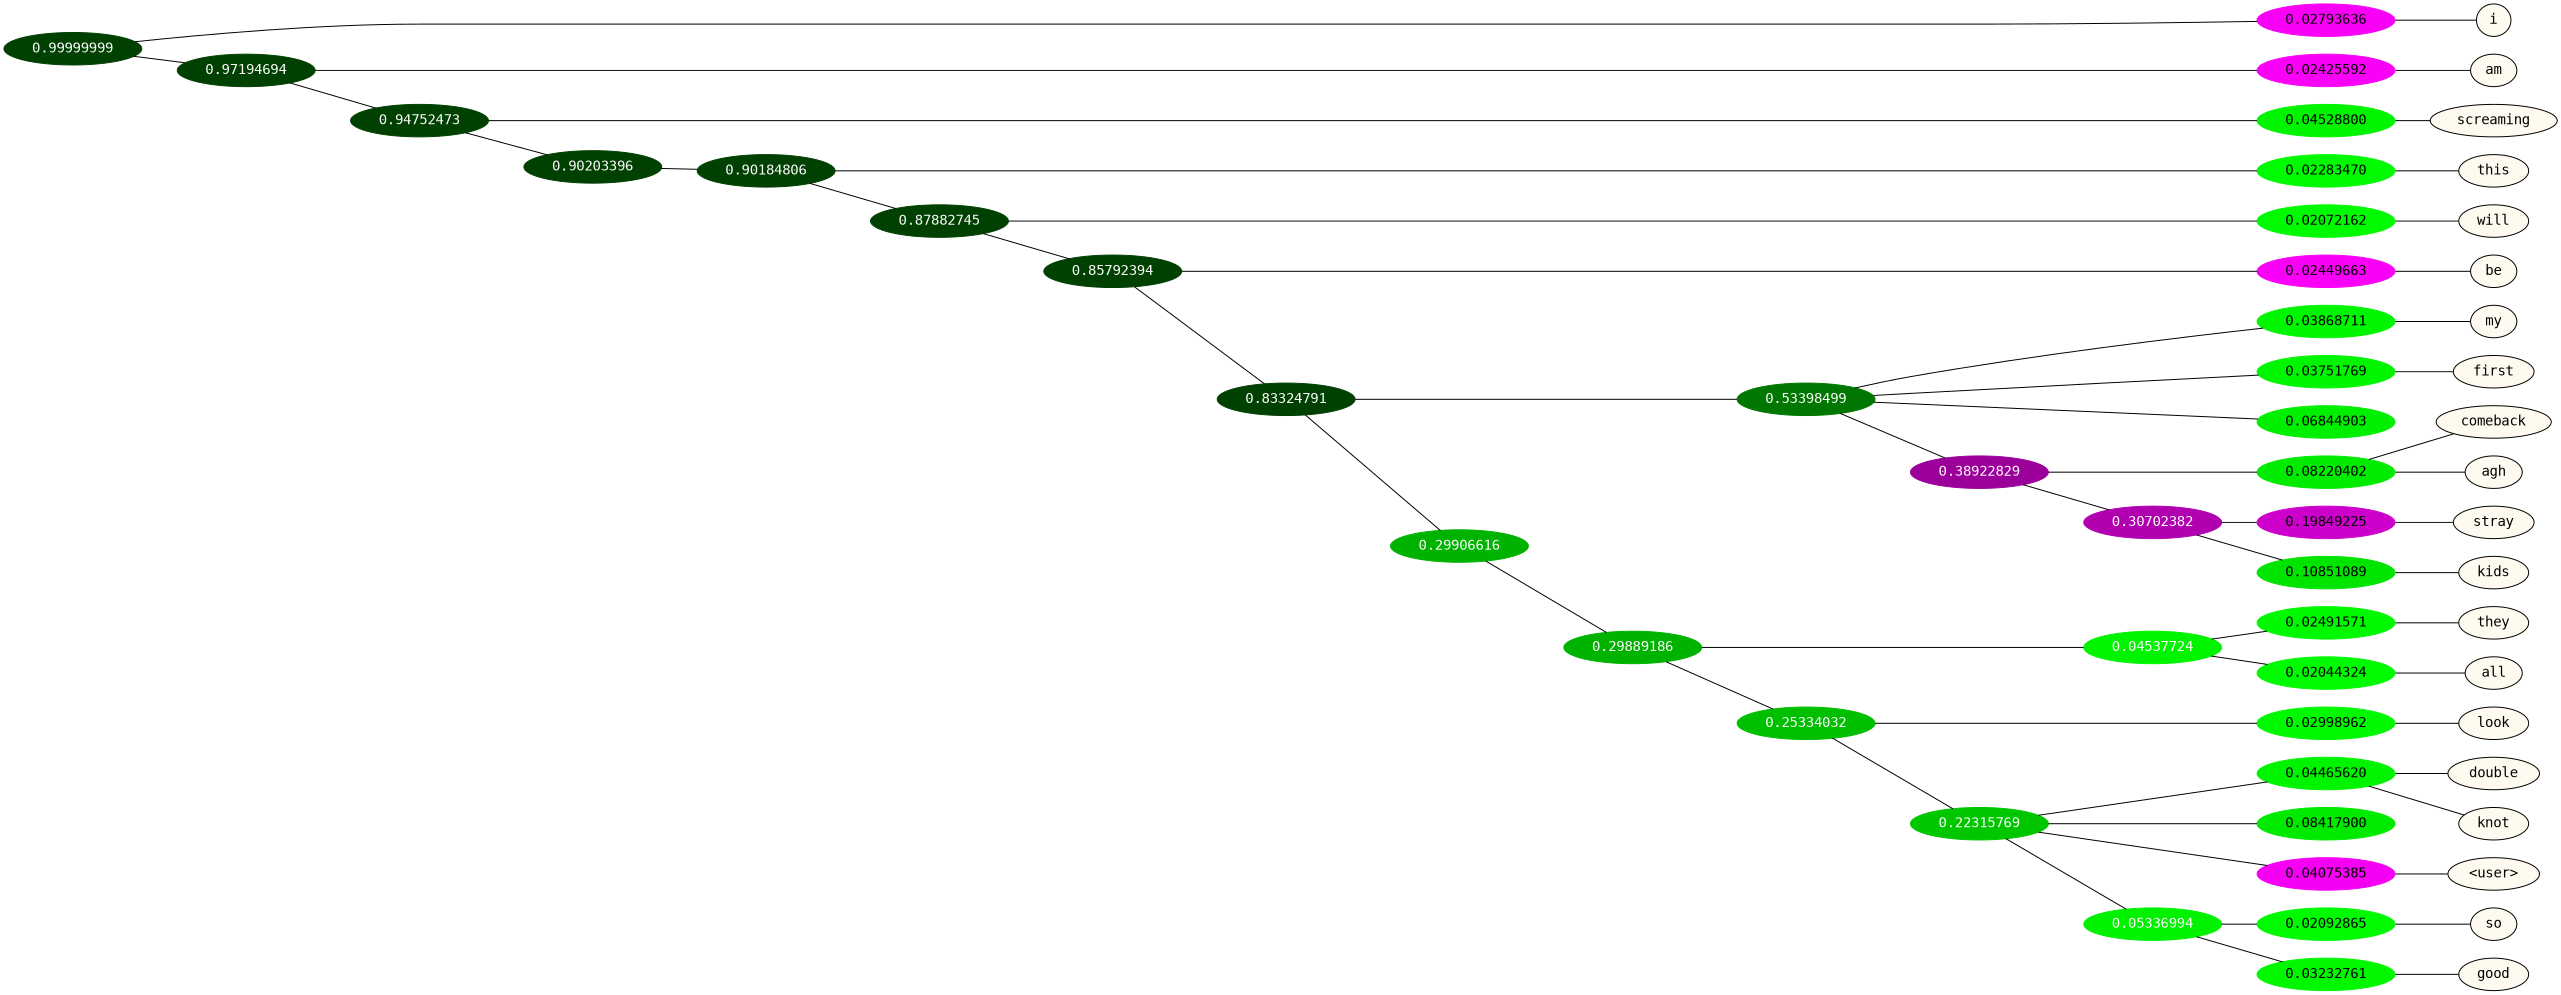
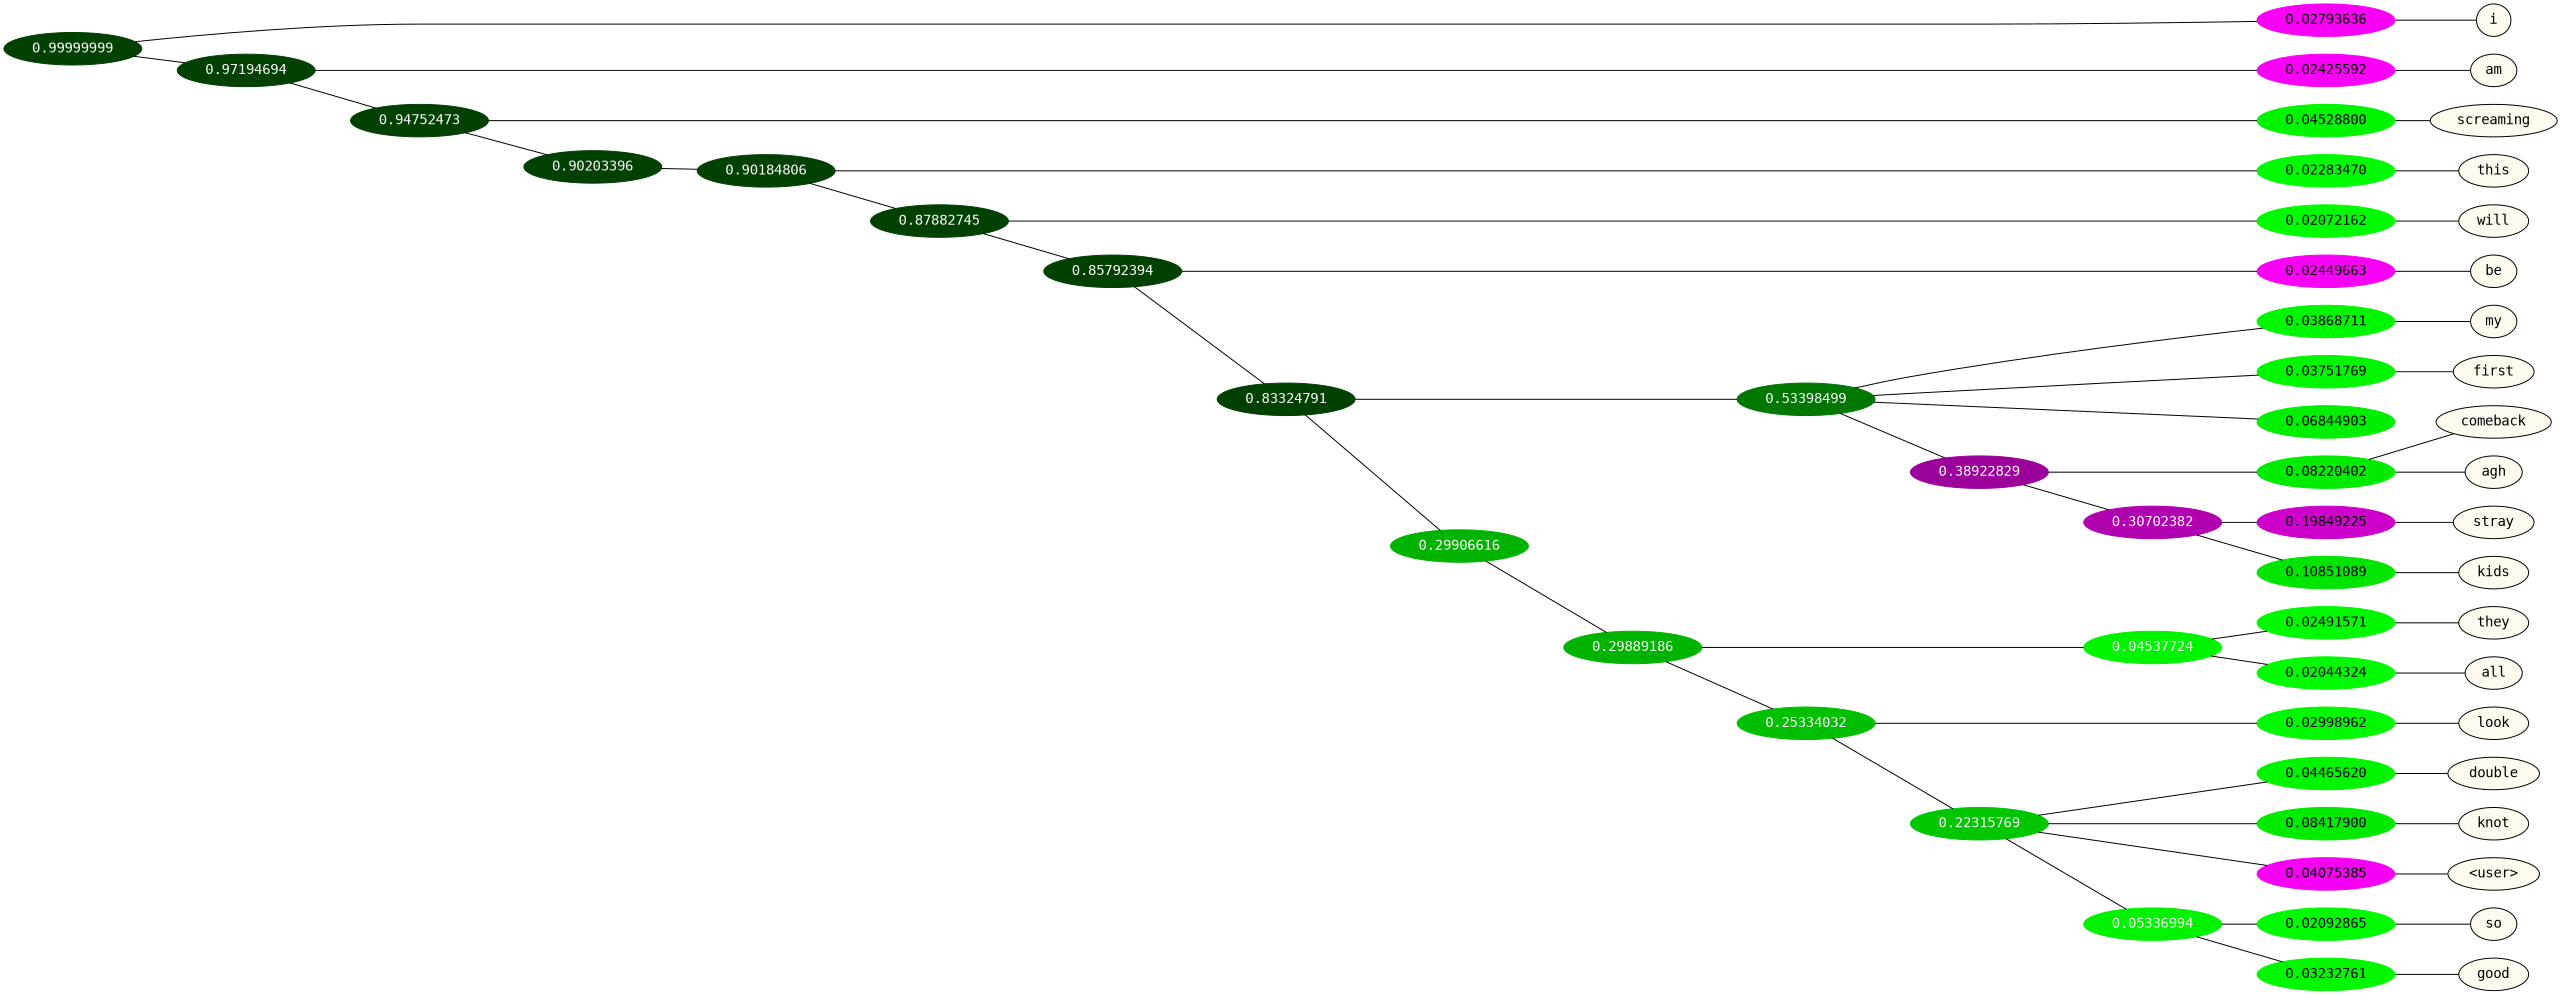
  graph {
    fontname="DejaVu Sans Mono"
    rankdir=LR
    node [color=black fontname="DejaVu Sans Mono" format=png nodesep=0.001 ordering=out overlap_scaling=0.01 ranksep=0.001 style=filled]
    edge [fontname="DejaVu Sans Mono"]
    n1 [fillcolor=floralwhite height=0.15 label=i style="filled,solid" width=0.15]
    n2 [fillcolor=floralwhite height=0.15 label=am style="filled,solid" width=0.15]
    n3 [fillcolor=floralwhite height=0.15 label=screaming style="filled,solid" width=0.15]
    n4 [fillcolor=floralwhite height=0.15 label=this style="filled,solid" width=0.15]
    n5 [fillcolor=floralwhite height=0.15 label=will style="filled,solid" width=0.15]
    n6 [fillcolor=floralwhite height=0.15 label=be style="filled,solid" width=0.15]
    n7 [fillcolor=floralwhite height=0.15 label=my style="filled,solid" width=0.15]
    n8 [fillcolor=floralwhite height=0.15 label=first style="filled,solid" width=0.15]
    n9 [fillcolor=floralwhite height=0.15 label=stray style="filled,solid" width=0.15]
    n10 [fillcolor=floralwhite height=0.15 label=kids style="filled,solid" width=0.15]
    n11 [fillcolor=floralwhite height=0.15 label=comeback style="filled,solid" width=0.15]
    n12 [fillcolor=floralwhite height=0.15 label=agh style="filled,solid" width=0.15]
    n13 [fillcolor=floralwhite height=0.15 label=they style="filled,solid" width=0.15]
    n14 [fillcolor=floralwhite height=0.15 label=all style="filled,solid" width=0.15]
    n15 [fillcolor=floralwhite height=0.15 label=look style="filled,solid" width=0.15]
    n16 [fillcolor=floralwhite height=0.15 label=so style="filled,solid" width=0.15]
    n17 [fillcolor=floralwhite height=0.15 label=good style="filled,solid" width=0.15]
    n18 [fillcolor=floralwhite height=0.15 label=double style="filled,solid" width=0.15]
    n19 [fillcolor=floralwhite height=0.15 label=knot style="filled,solid" width=0.15]
    n20 [fillcolor=floralwhite height=0.15 label="\<user\>" style="filled,solid" width=0.15]
    n21 [color="0.835 1.000 0.972" fontcolor=black height=0.15 label=0.02793636 width=0.15]
    n22 [color="0.835 1.000 0.976" fontcolor=black height=0.15 label=0.02425592 width=0.15]
    n23 [color="0.334 1.000 0.955" fontcolor=black height=0.15 label=0.04528800 width=0.15]
    n24 [color="0.334 1.000 0.977" fontcolor=black height=0.15 label=0.02283470 width=0.15]
    n25 [color="0.334 1.000 0.979" fontcolor=black height=0.15 label=0.02072162 width=0.15]
    n26 [color="0.835 1.000 0.976" fontcolor=black height=0.15 label=0.02449663 width=0.15]
    n27 [color="0.334 1.000 0.961" fontcolor=black height=0.15 label=0.03868711 width=0.15]
    n28 [color="0.334 1.000 0.962" fontcolor=black height=0.15 label=0.03751769 width=0.15]
    n29 [color="0.835 1.000 0.802" fontcolor=black height=0.15 label=0.19849225 width=0.15]
    n30 [color="0.334 1.000 0.891" fontcolor=black height=0.15 label=0.10851089 width=0.15]
    n31 [color="0.334 1.000 0.918" fontcolor=black height=0.15 label=0.08220402 width=0.15]
    n32 [color="0.334 1.000 0.932" fontcolor=black height=0.15 label=0.06844903 width=0.15]
    n33 [color="0.334 1.000 0.975" fontcolor=black height=0.15 label=0.02491571 width=0.15]
    n34 [color="0.334 1.000 0.980" fontcolor=black height=0.15 label=0.02044324 width=0.15]
    n35 [color="0.334 1.000 0.970" fontcolor=black height=0.15 label=0.02998962 width=0.15]
    n36 [color="0.334 1.000 0.979" fontcolor=black height=0.15 label=0.02092865 width=0.15]
    n37 [color="0.334 1.000 0.968" fontcolor=black height=0.15 label=0.03232761 width=0.15]
    n38 [color="0.334 1.000 0.955" fontcolor=black height=0.15 label=0.04465620 width=0.15]
    n39 [color="0.334 1.000 0.916" fontcolor=black height=0.15 label=0.08417900 width=0.15]
    n40 [color="0.835 1.000 0.959" fontcolor=black height=0.15 label=0.04075385 width=0.15]
    n41 [color="0.334 1.000 0.250" fontcolor=grey99 height=0.15 label=0.99999999 width=0.15]
    n42 [color="0.334 1.000 0.250" fontcolor=grey99 height=0.15 label=0.97194694 width=0.15]
    n43 [color="0.334 1.000 0.250" fontcolor=grey99 height=0.15 label=0.94752473 width=0.15]
    n44 [color="0.334 1.000 0.250" fontcolor=grey99 height=0.15 label=0.90203396 width=0.15]
    n45 [color="0.334 1.000 0.250" fontcolor=grey99 height=0.15 label=0.90184806 width=0.15]
    n46 [color="0.334 1.000 0.250" fontcolor=grey99 height=0.15 label=0.87882745 width=0.15]
    n47 [color="0.334 1.000 0.250" fontcolor=grey99 height=0.15 label=0.85792394 width=0.15]
    n48 [color="0.334 1.000 0.250" fontcolor=grey99 height=0.15 label=0.83324791 width=0.15]
    n49 [color="0.334 1.000 0.466" fontcolor=grey99 height=0.15 label=0.53398499 width=0.15]
    n50 [color="0.334 1.000 0.701" fontcolor=grey99 height=0.15 label=0.29906616 width=0.15]
    n51 [color="0.835 1.000 0.611" fontcolor=grey99 height=0.15 label=0.38922829 width=0.15]
    n52 [color="0.334 1.000 0.701" fontcolor=grey99 height=0.15 label=0.29889186 width=0.15]
    n53 [color="0.835 1.000 0.693" fontcolor=grey99 height=0.15 label=0.30702382 width=0.15]
    n54 [color="0.334 1.000 0.955" fontcolor=grey99 height=0.15 label=0.04537724 width=0.15]
    n55 [color="0.334 1.000 0.747" fontcolor=grey99 height=0.15 label=0.25334032 width=0.15]
    n56 [color="0.334 1.000 0.777" fontcolor=grey99 height=0.15 label=0.22315769 width=0.15]
    n57 [color="0.334 1.000 0.947" fontcolor=grey99 height=0.15 label=0.05336994 width=0.15]
    subgraph sub_1 {
      rank=same
      n1
      n2
      n3
      n4
      n5
      n6
      n7
      n8
      n9
      n10
      n11
      n12
      n13
      n14
      n15
      n16
      n17
      n18
      n19
      n20
    }
    subgraph sub_2 {
      rank=same
      n21
      n22
      n23
      n24
      n25
      n26
      n27
      n28
      n29
      n30
      n31
      n32
      n33
      n34
      n35
      n36
      n37
      n38
      n39
      n40
    }
    n21 -- n1
    n22 -- n2
    n23 -- n3
    n24 -- n4
    n25 -- n5
    n26 -- n6
    n27 -- n7
    n28 -- n8
    n29 -- n9
    n30 -- n10
    n31 -- n11
    n31 -- n12
    n33 -- n13
    n34 -- n14
    n35 -- n15
    n36 -- n16
    n37 -- n17
    n38 -- n18
-   n38 -- n19
+   n39 -- n19
    n40 -- n20
    n41 -- n21
    n41 -- n42
    n42 -- n22
    n42 -- n43
    n43 -- n23
    n43 -- n44
    n44 -- n45
    n45 -- n24
    n45 -- n46
    n46 -- n25
    n46 -- n47
    n47 -- n26
    n47 -- n48
    n48 -- n49
    n48 -- n50
    n49 -- n27
    n49 -- n28
    n49 -- n32
    n49 -- n51
    n50 -- n52
    n51 -- n31
    n51 -- n53
    n52 -- n54
    n52 -- n55
    n53 -- n29
    n53 -- n30
    n54 -- n33
    n54 -- n34
    n55 -- n35
    n55 -- n56
    n56 -- n38
    n56 -- n39
    n56 -- n40
    n56 -- n57
    n57 -- n36
    n57 -- n37
  }
